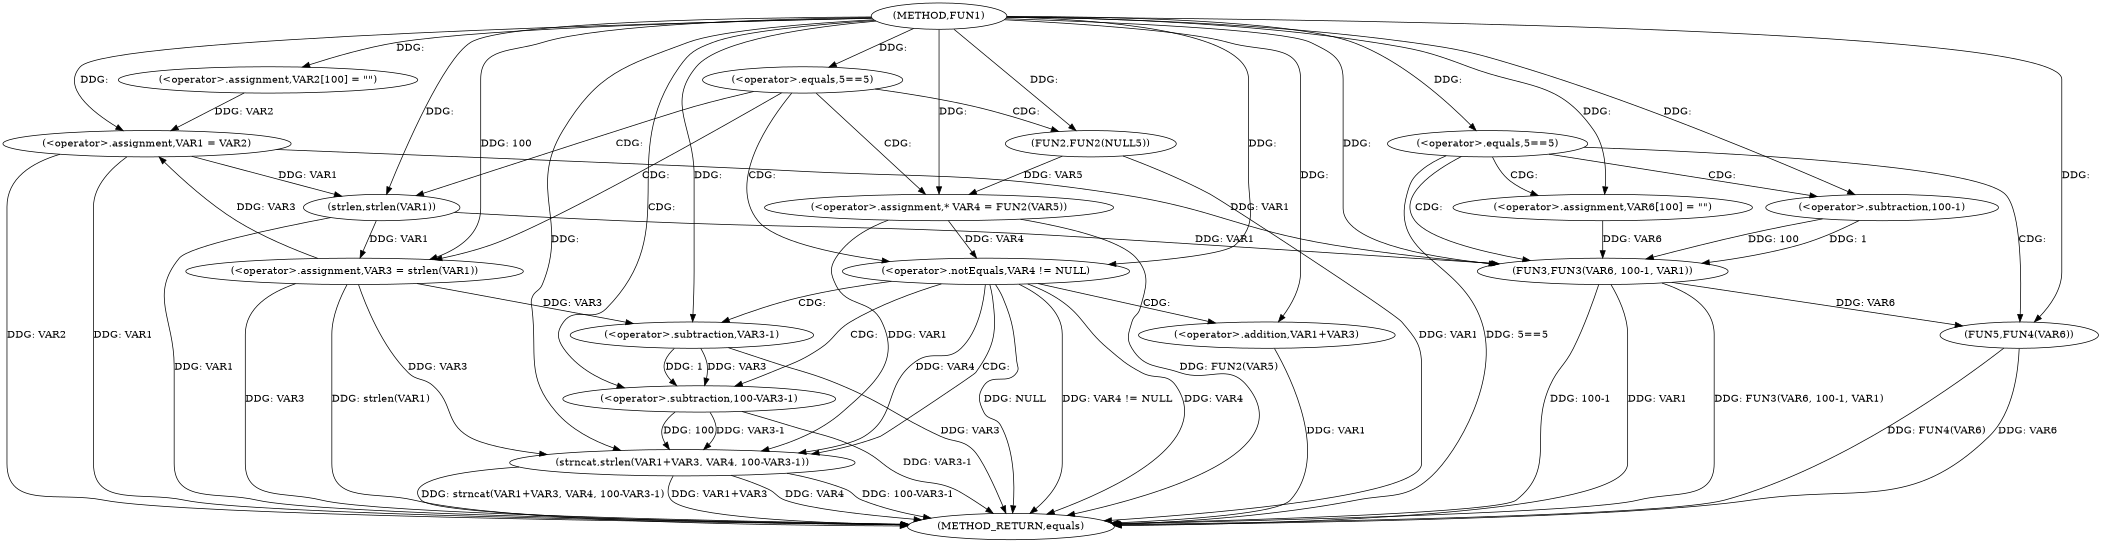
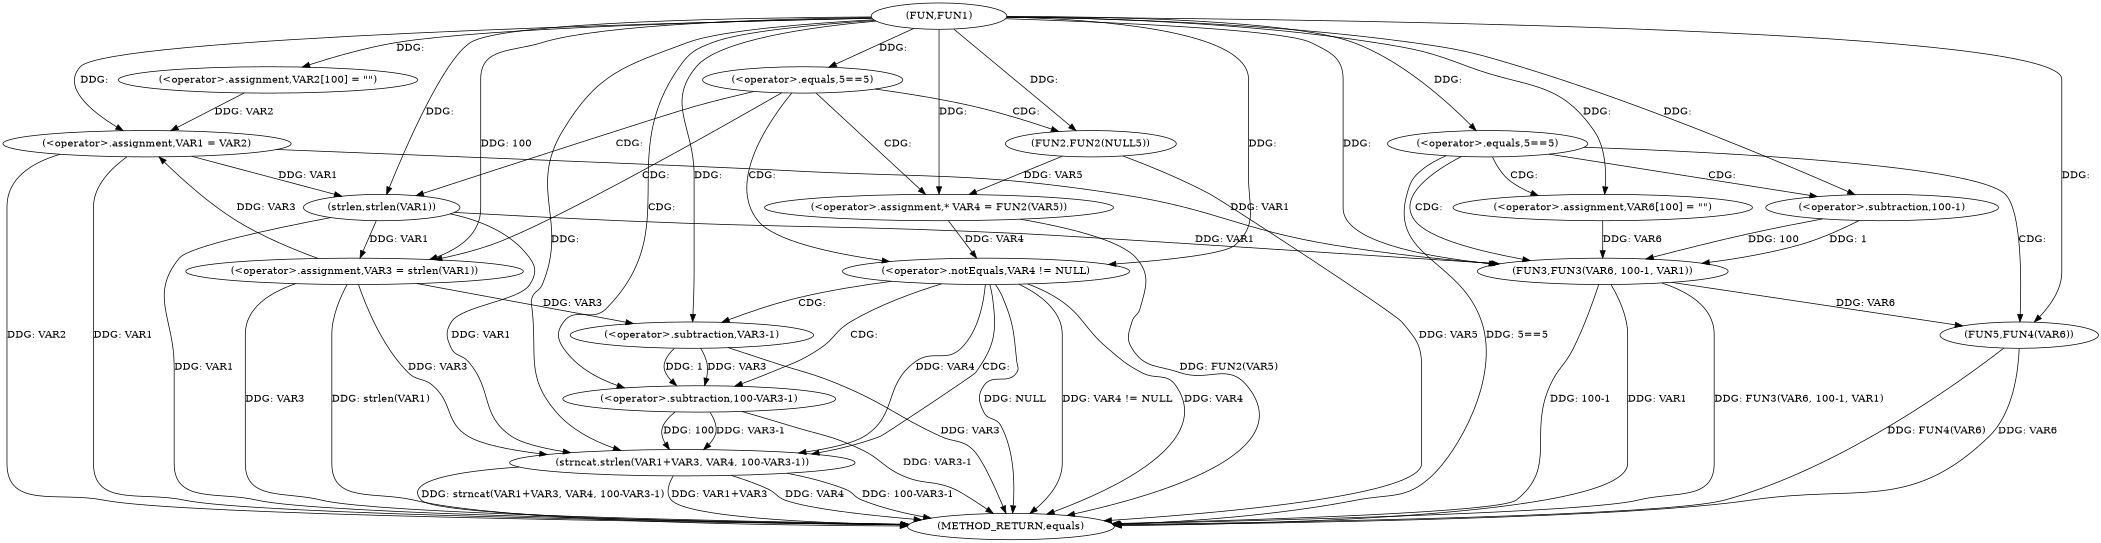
  digraph {
-   n1 [label="(METHOD,FUN1)"]
+   n1 [label="(FUN,FUN1)"]
    n2 [label="(<operator>.assignment,VAR2[100] = \"\")"]
    n3 [label="(<operator>.assignment,VAR1 = VAR2)"]
    n4 [label="(<operator>.equals,5==5)"]
    n5 [label="(<operator>.assignment,VAR3 = strlen(VAR1))"]
    n6 [label="(strlen,strlen(VAR1))"]
    n7 [label="(<operator>.assignment,* VAR4 = FUN2(VAR5))"]
    n8 [label="(FUN2,FUN2(NULL5))"]
    n9 [label="(<operator>.notEquals,VAR4 != NULL)"]
    n10 [label="(strncat,strlen(VAR1+VAR3, VAR4, 100-VAR3-1))"]
-   n11 [label="(<operator>.addition,VAR1+VAR3)"]
    n12 [label="(<operator>.subtraction,100-VAR3-1)"]
    n13 [label="(<operator>.subtraction,VAR3-1)"]
    n14 [label="(<operator>.equals,5==5)"]
    n15 [label="(<operator>.assignment,VAR6[100] = \"\")"]
    n16 [label="(FUN3,FUN3(VAR6, 100-1, VAR1))"]
    n17 [label="(<operator>.subtraction,100-1)"]
    n18 [label="(FUN5,FUN4(VAR6))"]
    n19 [label="(METHOD_RETURN,equals)"]
    n1 -> n2 [label="DDG: "]
    n1 -> n3 [label="DDG: "]
    n1 -> n4 [label="DDG: "]
    n1 -> n5 [label="DDG: 100"]
    n1 -> n6 [label="DDG: "]
    n1 -> n7 [label="DDG: "]
    n1 -> n8 [label="DDG: "]
    n1 -> n9 [label="DDG: "]
    n1 -> n10 [label="DDG: "]
-   n1 -> n11 [label="DDG: "]
    n1 -> n12 [label="CDG: "]
    n1 -> n13 [label="DDG: "]
    n1 -> n14 [label="DDG: "]
    n1 -> n15 [label="DDG: "]
    n1 -> n16 [label="DDG: "]
    n1 -> n17 [label="DDG: "]
    n1 -> n18 [label="DDG: "]
    n2 -> n3 [label="DDG: VAR2"]
    n3 -> n6 [label="DDG: VAR1"]
    n3 -> n16 [label="DDG: VAR1"]
    n3 -> n19 [label="DDG: VAR1"]
    n3 -> n19 [label="DDG: VAR2"]
    n4 -> n5 [label="CDG: "]
    n4 -> n6 [label="CDG: "]
    n4 -> n7 [label="CDG: "]
    n4 -> n8 [label="CDG: "]
    n4 -> n9 [label="CDG: "]
    n5 -> n3 [label="DDG: VAR3"]
    n5 -> n10 [label="DDG: VAR3"]
    n5 -> n13 [label="DDG: VAR3"]
    n5 -> n19 [label="DDG: VAR3"]
    n5 -> n19 [label="DDG: strlen(VAR1)"]
    n6 -> n5 [label="DDG: VAR1"]
-   n7 -> n10 [label="DDG: VAR1"]
+   n6 -> n10 [label="DDG: VAR1"]
    n6 -> n16 [label="DDG: VAR1"]
    n6 -> n19 [label="DDG: VAR1"]
    n7 -> n9 [label="DDG: VAR4"]
    n7 -> n19 [label="DDG: FUN2(VAR5)"]
    n8 -> n7 [label="DDG: VAR5"]
-   n8 -> n19 [label="DDG: VAR1"]
+   n8 -> n19 [label="DDG: VAR5"]
    n9 -> n10 [label="DDG: VAR4"]
    n9 -> n10 [label="CDG: "]
-   n9 -> n11 [label="CDG: "]
    n9 -> n12 [label="CDG: "]
    n9 -> n13 [label="CDG: "]
    n9 -> n19 [label="DDG: NULL"]
    n9 -> n19 [label="DDG: VAR4 != NULL"]
    n9 -> n19 [label="DDG: VAR4"]
    n10 -> n19 [label="DDG: VAR1+VAR3"]
    n10 -> n19 [label="DDG: VAR4"]
    n10 -> n19 [label="DDG: 100-VAR3-1"]
    n10 -> n19 [label="DDG: strncat(VAR1+VAR3, VAR4, 100-VAR3-1)"]
-   n11 -> n19 [label="DDG: VAR1"]
    n12 -> n10 [label="DDG: 100"]
    n12 -> n10 [label="DDG: VAR3-1"]
    n12 -> n19 [label="DDG: VAR3-1"]
    n13 -> n12 [label="DDG: VAR3"]
    n13 -> n12 [label="DDG: 1"]
    n13 -> n19 [label="DDG: VAR3"]
    n14 -> n15 [label="CDG: "]
    n14 -> n16 [label="CDG: "]
    n14 -> n17 [label="CDG: "]
    n14 -> n18 [label="CDG: "]
    n14 -> n19 [label="DDG: 5==5"]
    n15 -> n16 [label="DDG: VAR6"]
    n16 -> n18 [label="DDG: VAR6"]
    n16 -> n19 [label="DDG: FUN3(VAR6, 100-1, VAR1)"]
    n16 -> n19 [label="DDG: 100-1"]
    n16 -> n19 [label="DDG: VAR1"]
    n17 -> n16 [label="DDG: 100"]
    n17 -> n16 [label="DDG: 1"]
    n18 -> n19 [label="DDG: FUN4(VAR6)"]
    n18 -> n19 [label="DDG: VAR6"]
  }
